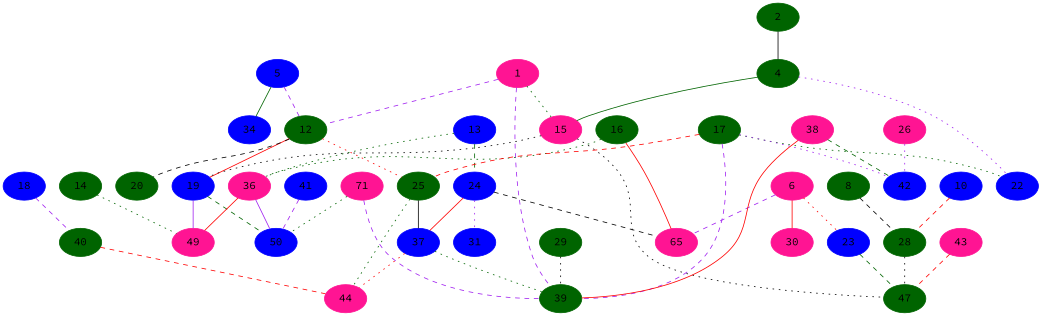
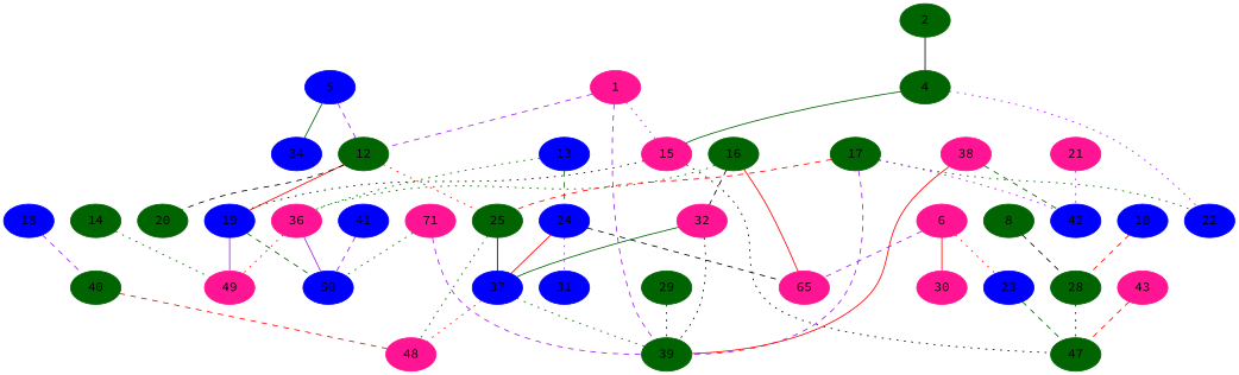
  graph {
    fontname="Source Code Pro"
    node [color=darkgreen fontname="Source Code Pro" style=filled]
    edge [color=purple fontname="Source Code Pro" style=dotted weight=1.0]
    1 [color=deeppink]
    12
    15 [color=deeppink]
    39
    19 [color=blue]
    20
    25
    47
    2
    4
    22 [color=blue]
    5 [color=blue]
    34 [color=blue]
    6 [color=deeppink]
    23 [color=blue]
    30 [color=deeppink]
    n17 [color=deeppink label=65]
    8
    28
    10 [color=blue]
    49 [color=deeppink]
    50 [color=blue]
-   44 [color=deeppink]
+   44 [color=deeppink label=48]
    37 [color=blue]
    13 [color=blue]
    24 [color=blue]
    36 [color=deeppink]
    31 [color=blue]
    14
    16
+   32 [color=deeppink]
    17
    42 [color=blue]
    18 [color=blue]
    40
    n36 [color=deeppink label=71]
-   26 [color=deeppink]
+   26 [color=deeppink label=21]
    29
    38 [color=deeppink]
    41 [color=blue]
    43 [color=deeppink]
    1 -- 12 [style=dashed]
-   1 -- 15 [color=darkgreen]
+   1 -- 15
    1 -- 39 [style=dashed]
    12 -- 19 [color=red style=solid]
    12 -- 20 [color=black style=dashed]
    12 -- 25 [color=red]
    15 -- 19 [color=black]
    15 -- 47 [color=black]
    19 -- 49 [style=solid]
    19 -- 50 [color=darkgreen style=dashed]
    25 -- 44 [color=darkgreen]
    25 -- 37 [color=black style=solid]
    2 -- 4 [color=black style=solid]
    4 -- 15 [color=darkgreen style=solid]
    4 -- 22
    5 -- 12 [style=dashed]
    5 -- 34 [color=darkgreen style=solid]
    6 -- 23 [color=red]
    6 -- 30 [color=red style=solid]
    6 -- n17 [style=dashed]
    23 -- 47 [color=darkgreen style=dashed]
    8 -- 28 [color=black style=dashed]
    28 -- 47 [color=black weight=2.0]
    10 -- 28 [color=red style=dashed]
    37 -- 39 [color=darkgreen]
    37 -- 44 [color=red]
    13 -- 24 [color=darkgreen style=dashed]
    13 -- 36 [color=darkgreen]
    24 -- n17 [color=black style=dashed]
    24 -- 37 [color=red style=solid]
    24 -- 31
-   36 -- 49 [color=red style=solid]
+   36 -- 49 [color=red]
    36 -- 50 [style=solid]
    14 -- 49 [color=darkgreen]
    16 -- n17 [color=red style=solid]
    16 -- 36 [color=darkgreen weight=2.0]
+   16 -- 32 [color=black style=dashed]
+   32 -- 39 [color=black]
+   32 -- 37 [color=darkgreen style=solid]
    17 -- 39 [style=dashed]
    17 -- 25 [color=red style=dashed weight=2.0]
    17 -- 22 [color=darkgreen]
    17 -- 42
    18 -- 40 [style=dashed]
    40 -- 44 [color=red style=dashed]
    n36 -- 39 [style=dashed]
    n36 -- 50 [color=darkgreen]
    26 -- 42
    29 -- 39 [color=black]
    38 -- 39 [color=red style=solid]
    38 -- 42 [color=darkgreen style=dashed]
    41 -- 50 [style=dashed]
    43 -- 47 [color=red style=dashed weight=2.0]
  }
